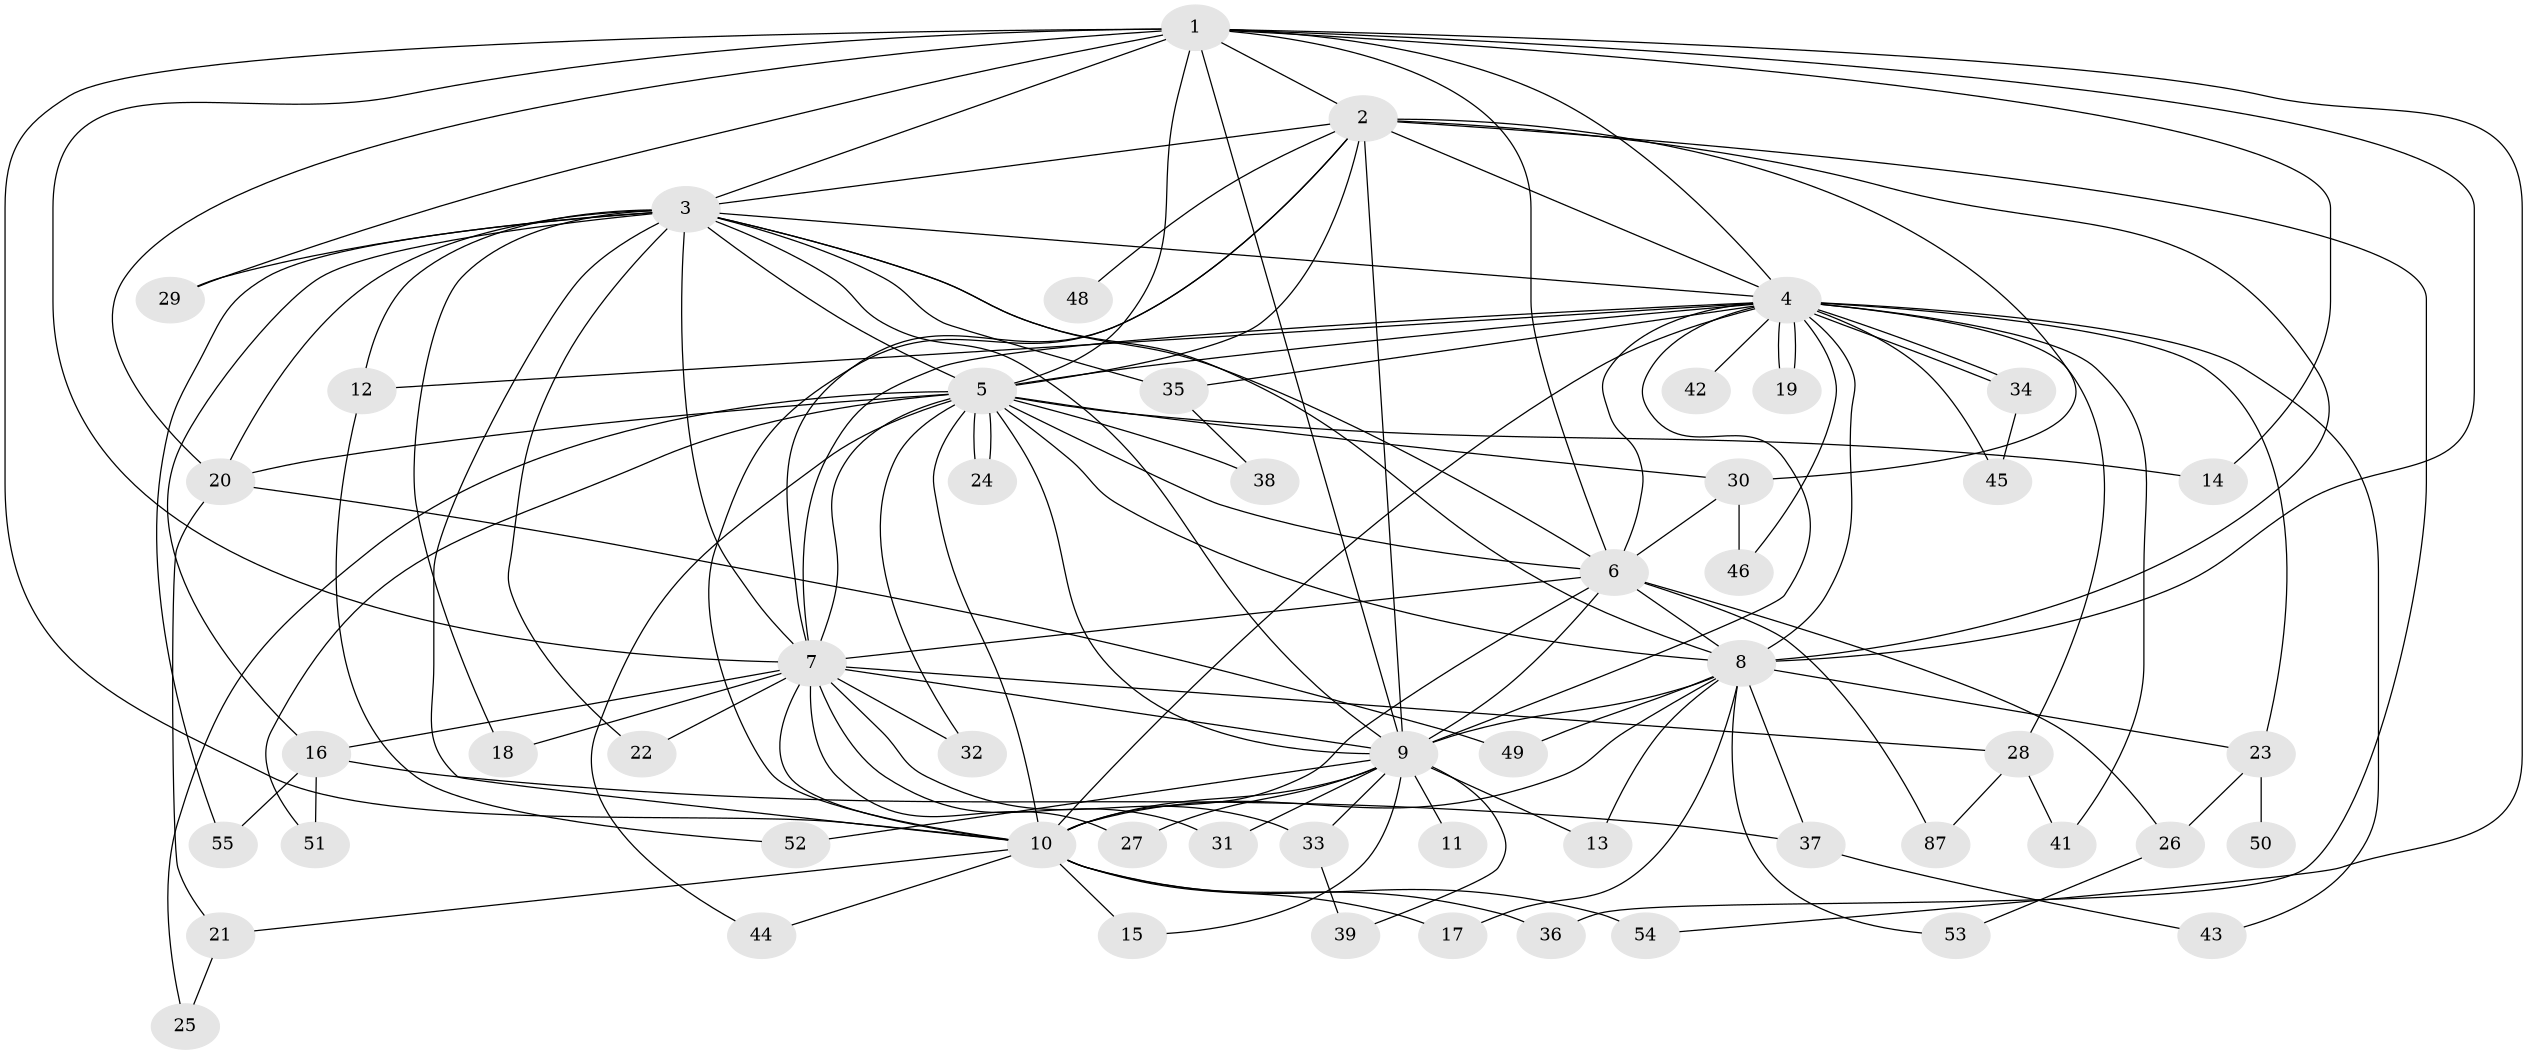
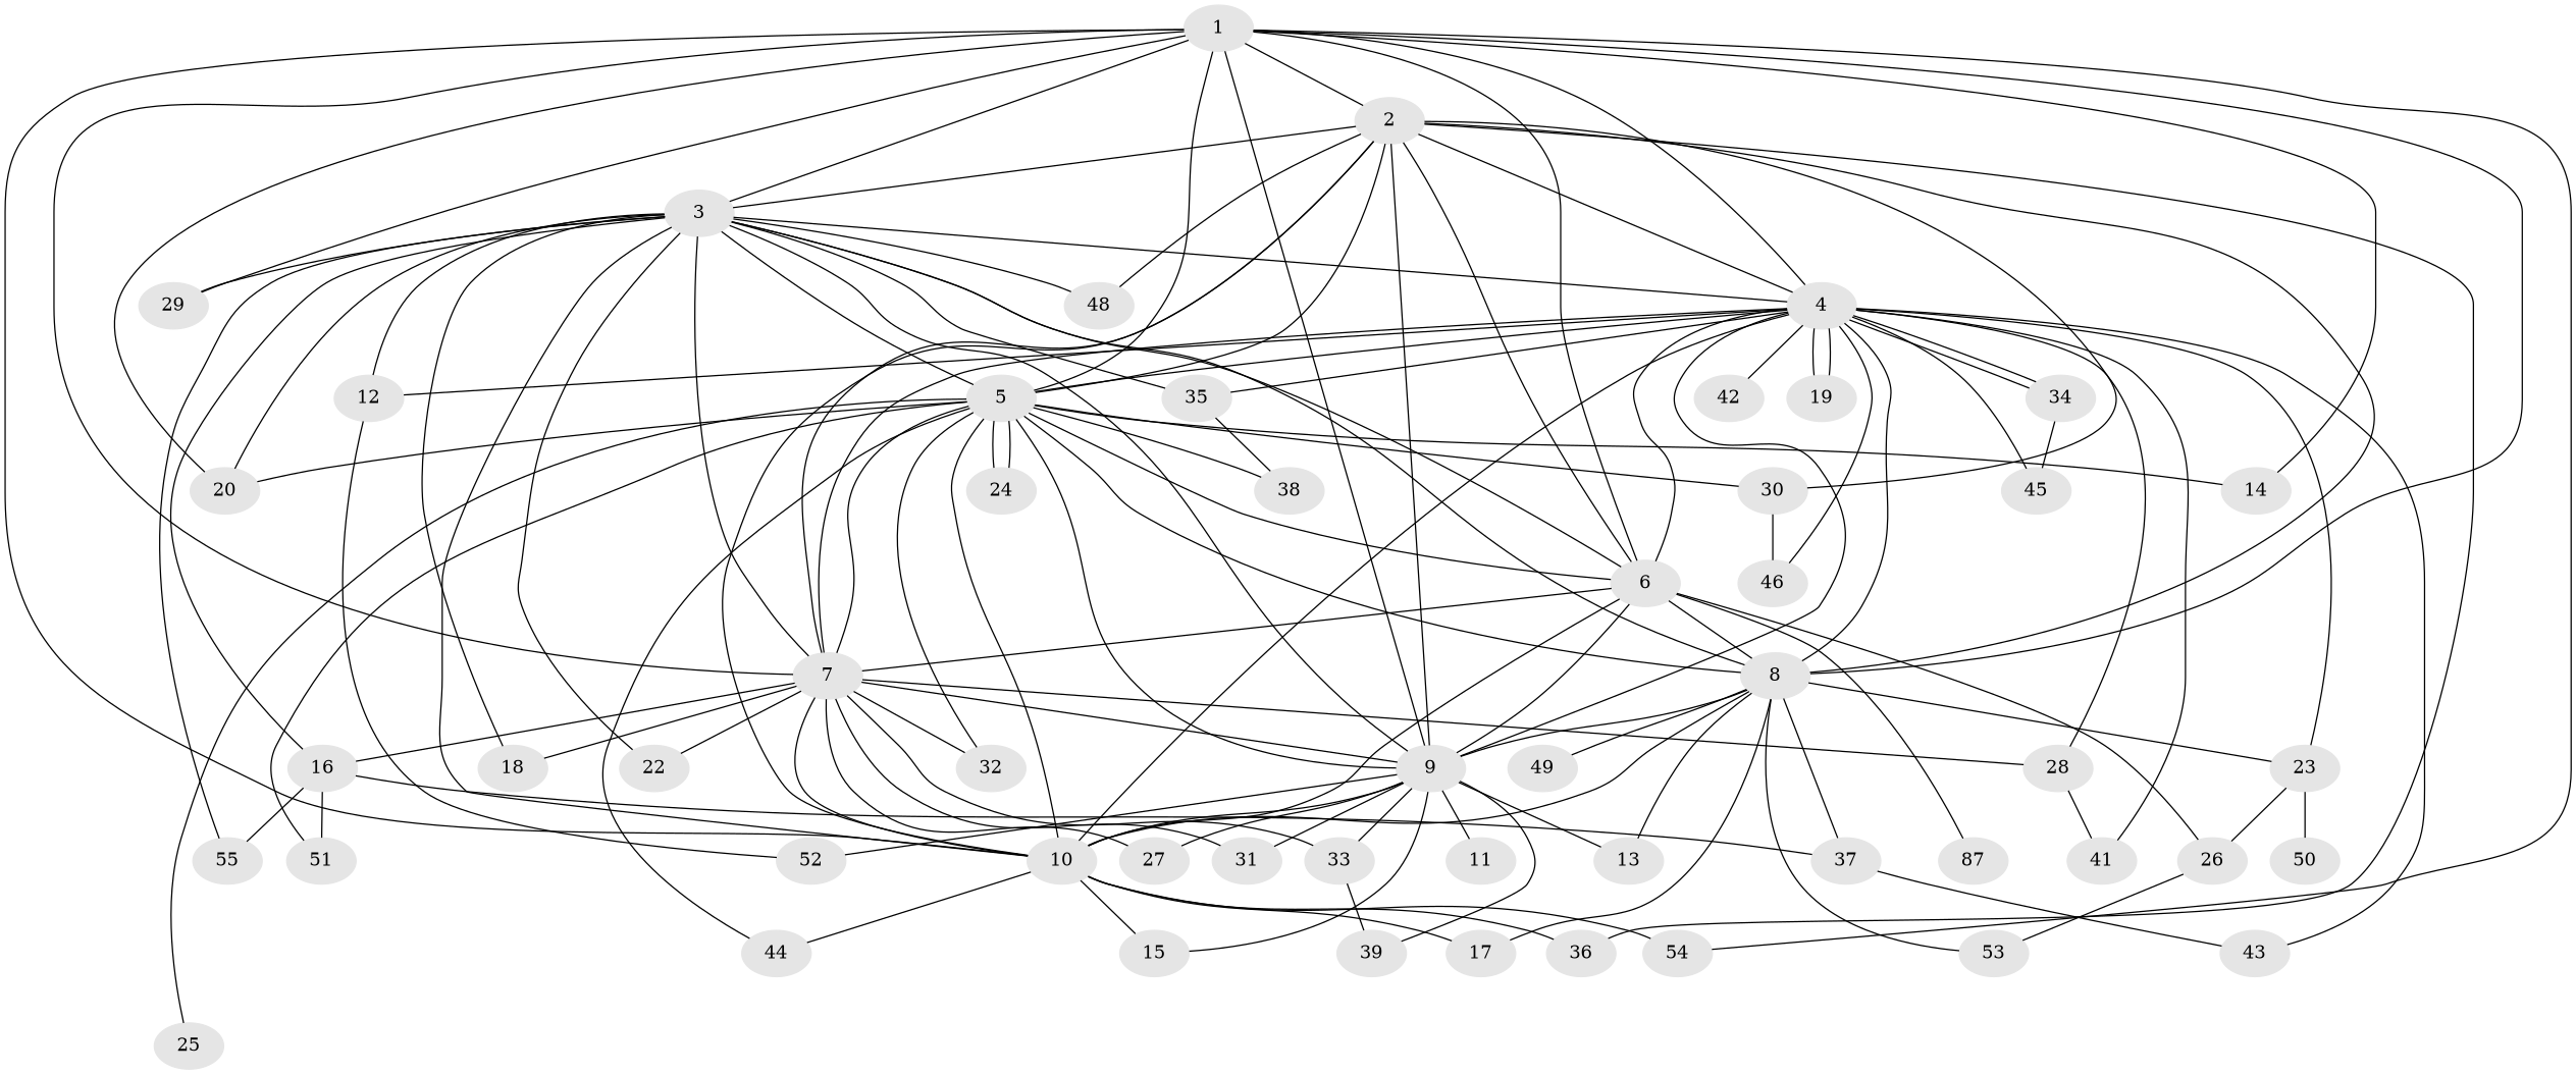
  graph {
    node [color=gray90 style=filled]
    1
    2
    3
    4
    5
    6
    7
    8
    9
    10
    14
    29
    54
    20
    30
    36
    48
    12
    16
    18
    22
    35
    55
    42
    19
    23
    28
    34
    41
    43
    45
    46
    24
    25
    32
    38
    44
    51
    26
    n40 [label=87]
    27
    31
    33
    13
    17
    37
    49
    53
    11
    15
    39
    52
-   21
    50
    1 -- 2
    1 -- 3
    1 -- 4
    1 -- 5
    1 -- 6
    1 -- 7
    1 -- 8
    1 -- 9
    1 -- 10
    1 -- 14
    1 -- 29
    1 -- 54
    1 -- 20
    2 -- 3
    2 -- 4
    2 -- 5
-   30 -- 6
+   2 -- 6
    2 -- 7
    2 -- 8
    2 -- 9
    2 -- 10
    2 -- 30
    2 -- 36
    2 -- 48
    3 -- 4
    3 -- 5
    3 -- 6
    3 -- 7
    3 -- 8
    3 -- 9
    3 -- 10
    3 -- 29
    3 -- 20
+   3 -- 48
    3 -- 12
    3 -- 16
    3 -- 18
    3 -- 22
    3 -- 35
    3 -- 55
    4 -- 5
    4 -- 6
    4 -- 7
    4 -- 8
    4 -- 9
    4 -- 10
    4 -- 12
    4 -- 35
    4 -- 42
    4 -- 19
    4 -- 19
    4 -- 23
    4 -- 28
    4 -- 34
    4 -- 34
    4 -- 41
    4 -- 43
    4 -- 45
    4 -- 46
    5 -- 6
    5 -- 7
    5 -- 8
    5 -- 9
    5 -- 10
    5 -- 14
    5 -- 20
    5 -- 30
    5 -- 24
    5 -- 24
    5 -- 25
    5 -- 32
    5 -- 38
    5 -- 44
    5 -- 51
    6 -- 7
    6 -- 8
    6 -- 9
    6 -- 10
    6 -- 26
    6 -- n40
    7 -- 9
    7 -- 10
    7 -- 16
    7 -- 18
    7 -- 22
    7 -- 28
    7 -- 32
    7 -- 27
    7 -- 31
    7 -- 33
    8 -- 9
    8 -- 10
    8 -- 23
    8 -- 13
    8 -- 17
    8 -- 37
    8 -- 49
    8 -- 53
    9 -- 10
    9 -- 27
    9 -- 31
    9 -- 33
    9 -- 13
    9 -- 11
    9 -- 15
    9 -- 39
    9 -- 52
    10 -- 54
    10 -- 36
    10 -- 44
    10 -- 17
    10 -- 15
-   10 -- 21
-   20 -- 49
-   20 -- 21
    30 -- 46
    12 -- 52
    16 -- 55
    16 -- 51
    16 -- 37
    35 -- 38
    23 -- 26
    23 -- 50
    28 -- 41
-   28 -- n40
    34 -- 45
    26 -- 53
    33 -- 39
    37 -- 43
-   21 -- 25
  }
